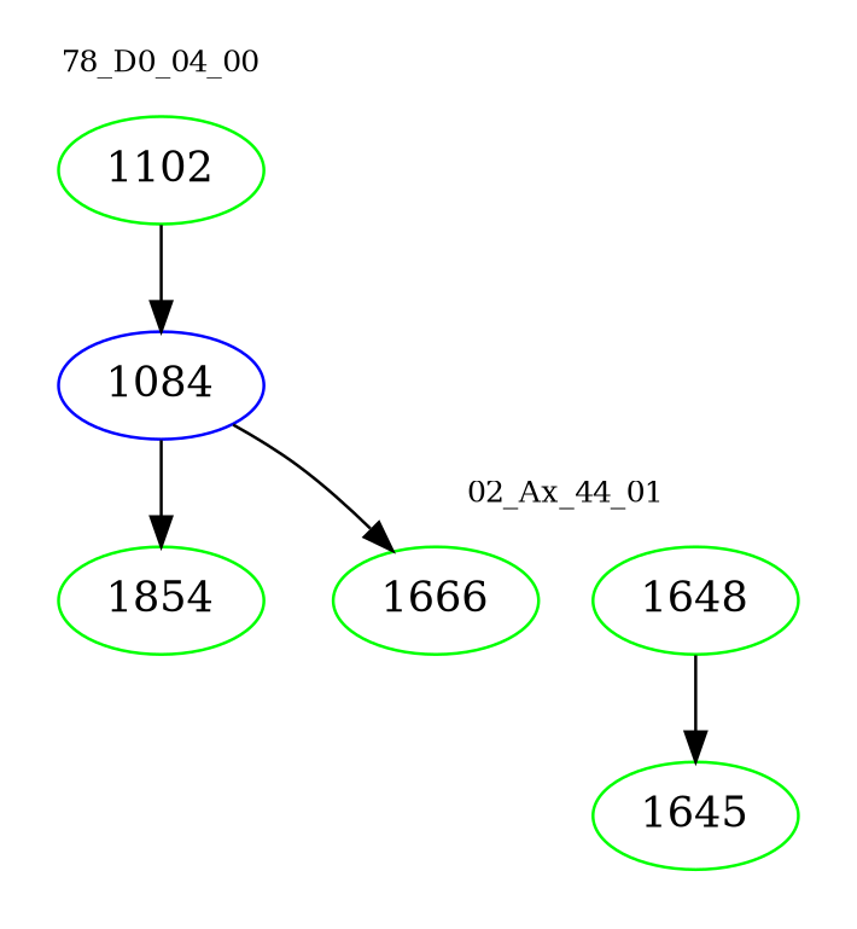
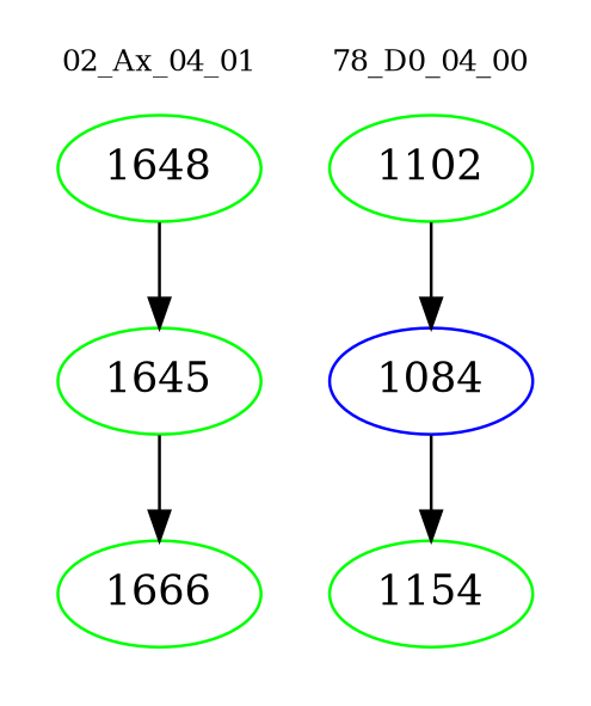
  digraph {
    node [color=green]
    edge [color=black]
    n1 [label=1648]
    n2 [label=1645]
    n3 [label=1666]
    n4 [label=1102]
    n5 [color=blue label=1084]
-   n6 [label=1854]
+   n6 [label=1154]
    subgraph cluster_1 {
      color=white
      fontsize=10
-     label="02_Ax_44_01"
+     label="02_Ax_04_01"
      n1
      n2
      n3
    }
    subgraph cluster_2 {
      color=white
      fontsize=10
      label="78_D0_04_00"
      n4
      n5
      n6
    }
    n1 -> n2
-   n5 -> n3
+   n2 -> n3
    n4 -> n5
    n5 -> n6
  }
